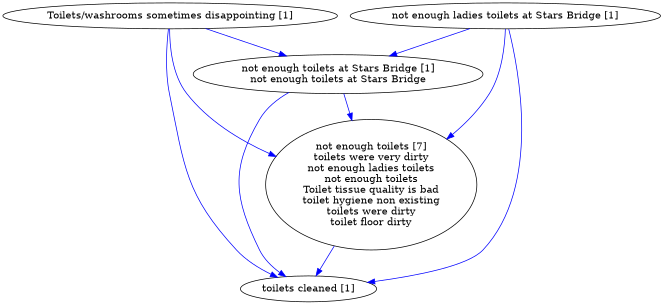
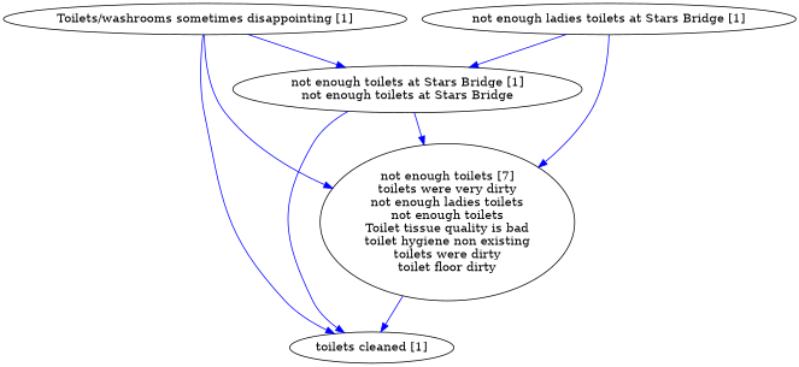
  digraph {
    edge [color=blue]
    "not enough toilets [7]\ntoilets were very dirty\nnot enough ladies toilets\nnot enough toilets\nToilet tissue quality is bad\ntoilet hygiene non existing\ntoilets were dirty\ntoilet floor dirty"
    "toilets cleaned [1]"
    "Toilets/washrooms sometimes disappointing [1]"
    "not enough toilets at Stars Bridge [1]\nnot enough toilets at Stars Bridge"
    "not enough ladies toilets at Stars Bridge [1]"
    "not enough toilets [7]\ntoilets were very dirty\nnot enough ladies toilets\nnot enough toilets\nToilet tissue quality is bad\ntoilet hygiene non existing\ntoilets were dirty\ntoilet floor dirty" -> "toilets cleaned [1]"
    "Toilets/washrooms sometimes disappointing [1]" -> "not enough toilets [7]\ntoilets were very dirty\nnot enough ladies toilets\nnot enough toilets\nToilet tissue quality is bad\ntoilet hygiene non existing\ntoilets were dirty\ntoilet floor dirty"
    "Toilets/washrooms sometimes disappointing [1]" -> "toilets cleaned [1]"
    "Toilets/washrooms sometimes disappointing [1]" -> "not enough toilets at Stars Bridge [1]\nnot enough toilets at Stars Bridge"
    "not enough toilets at Stars Bridge [1]\nnot enough toilets at Stars Bridge" -> "not enough toilets [7]\ntoilets were very dirty\nnot enough ladies toilets\nnot enough toilets\nToilet tissue quality is bad\ntoilet hygiene non existing\ntoilets were dirty\ntoilet floor dirty"
    "not enough toilets at Stars Bridge [1]\nnot enough toilets at Stars Bridge" -> "toilets cleaned [1]"
    "not enough ladies toilets at Stars Bridge [1]" -> "not enough toilets [7]\ntoilets were very dirty\nnot enough ladies toilets\nnot enough toilets\nToilet tissue quality is bad\ntoilet hygiene non existing\ntoilets were dirty\ntoilet floor dirty"
-   "not enough ladies toilets at Stars Bridge [1]" -> "toilets cleaned [1]"
    "not enough ladies toilets at Stars Bridge [1]" -> "not enough toilets at Stars Bridge [1]\nnot enough toilets at Stars Bridge"
  }
